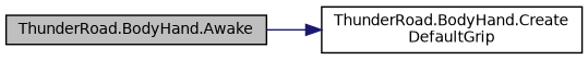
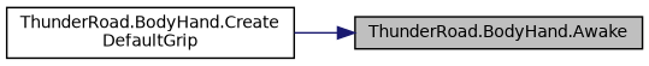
  digraph {
    rankdir=LR
    node [color=black fontname=Helvetica fontsize=10 shape=record style=filled]
    n1 [fillcolor=grey75 fontcolor=black height=0.2 label="ThunderRoad.BodyHand.Awake" width=0.4]
    n2 [fillcolor=white height=0.2 label="ThunderRoad.BodyHand.Create\lDefaultGrip" width=0.4]
-   n1 -> n2 [color=midnightblue fontname=Helvetica fontsize=10 labelfontname=Helvetica labelfontsize=10 style=solid]
+   n2 -> n1 [color=midnightblue fontname=Helvetica fontsize=10 labelfontname=Helvetica labelfontsize=10 style=solid]
  }
